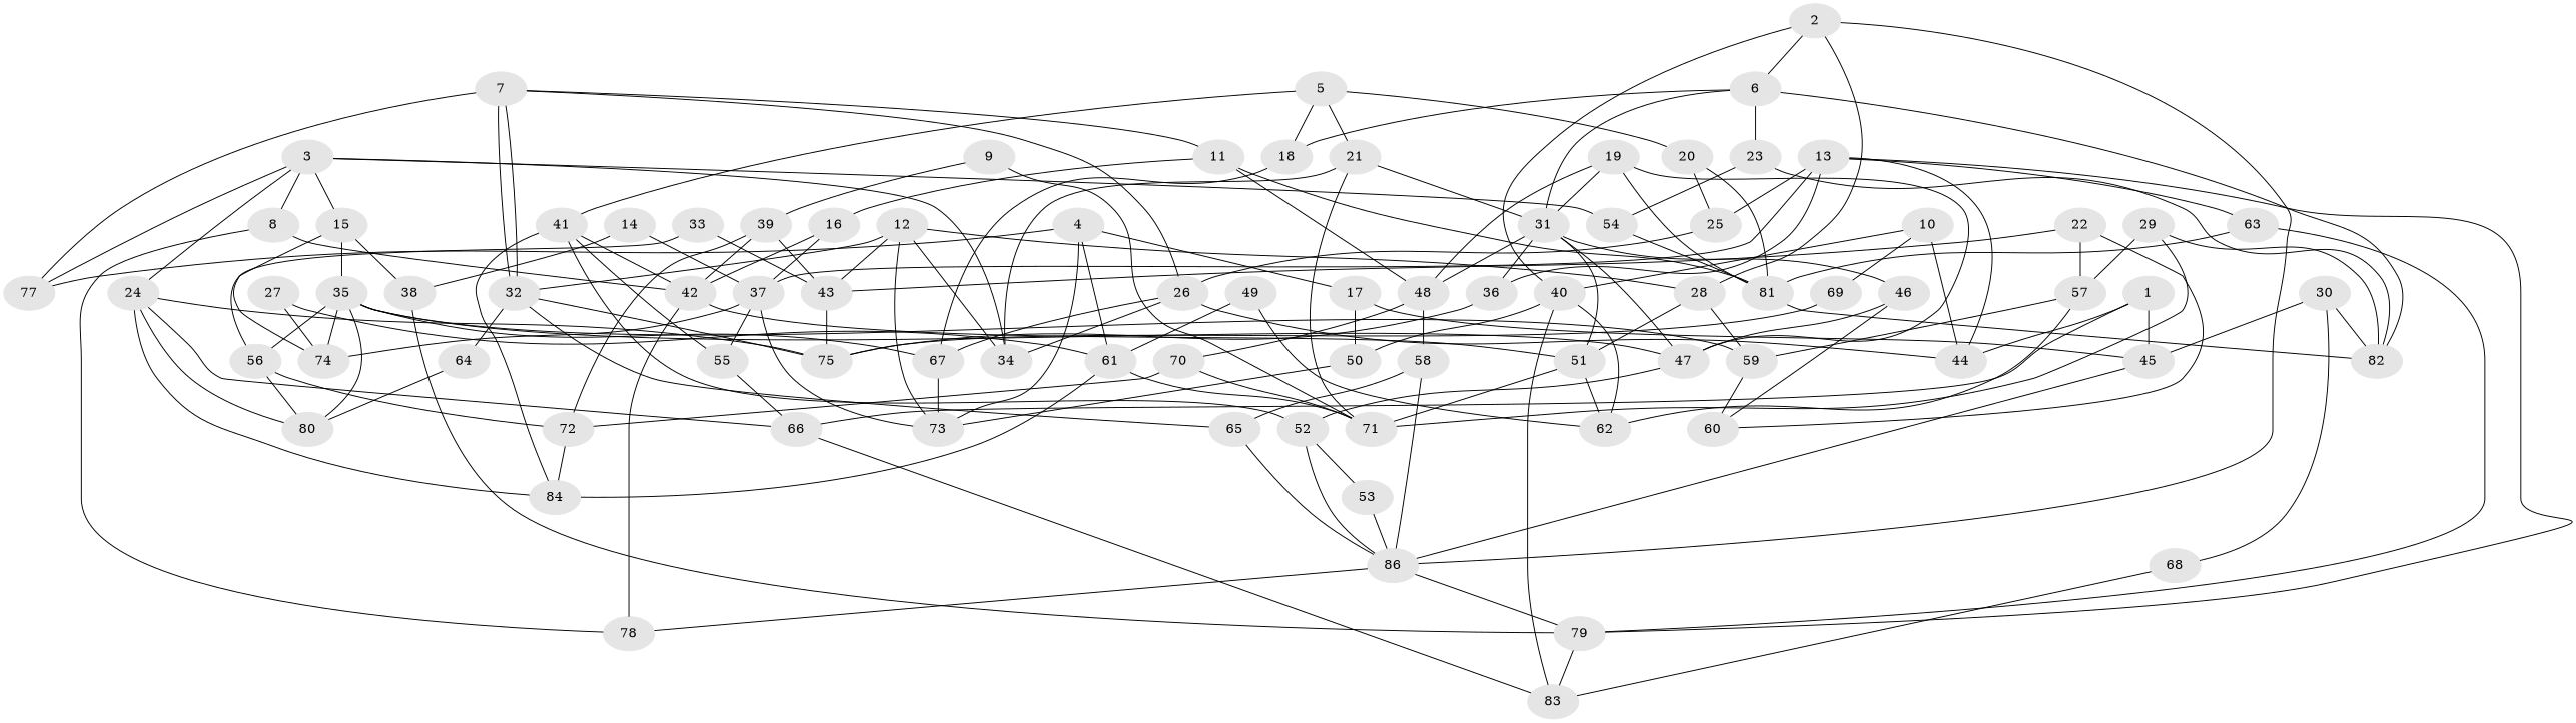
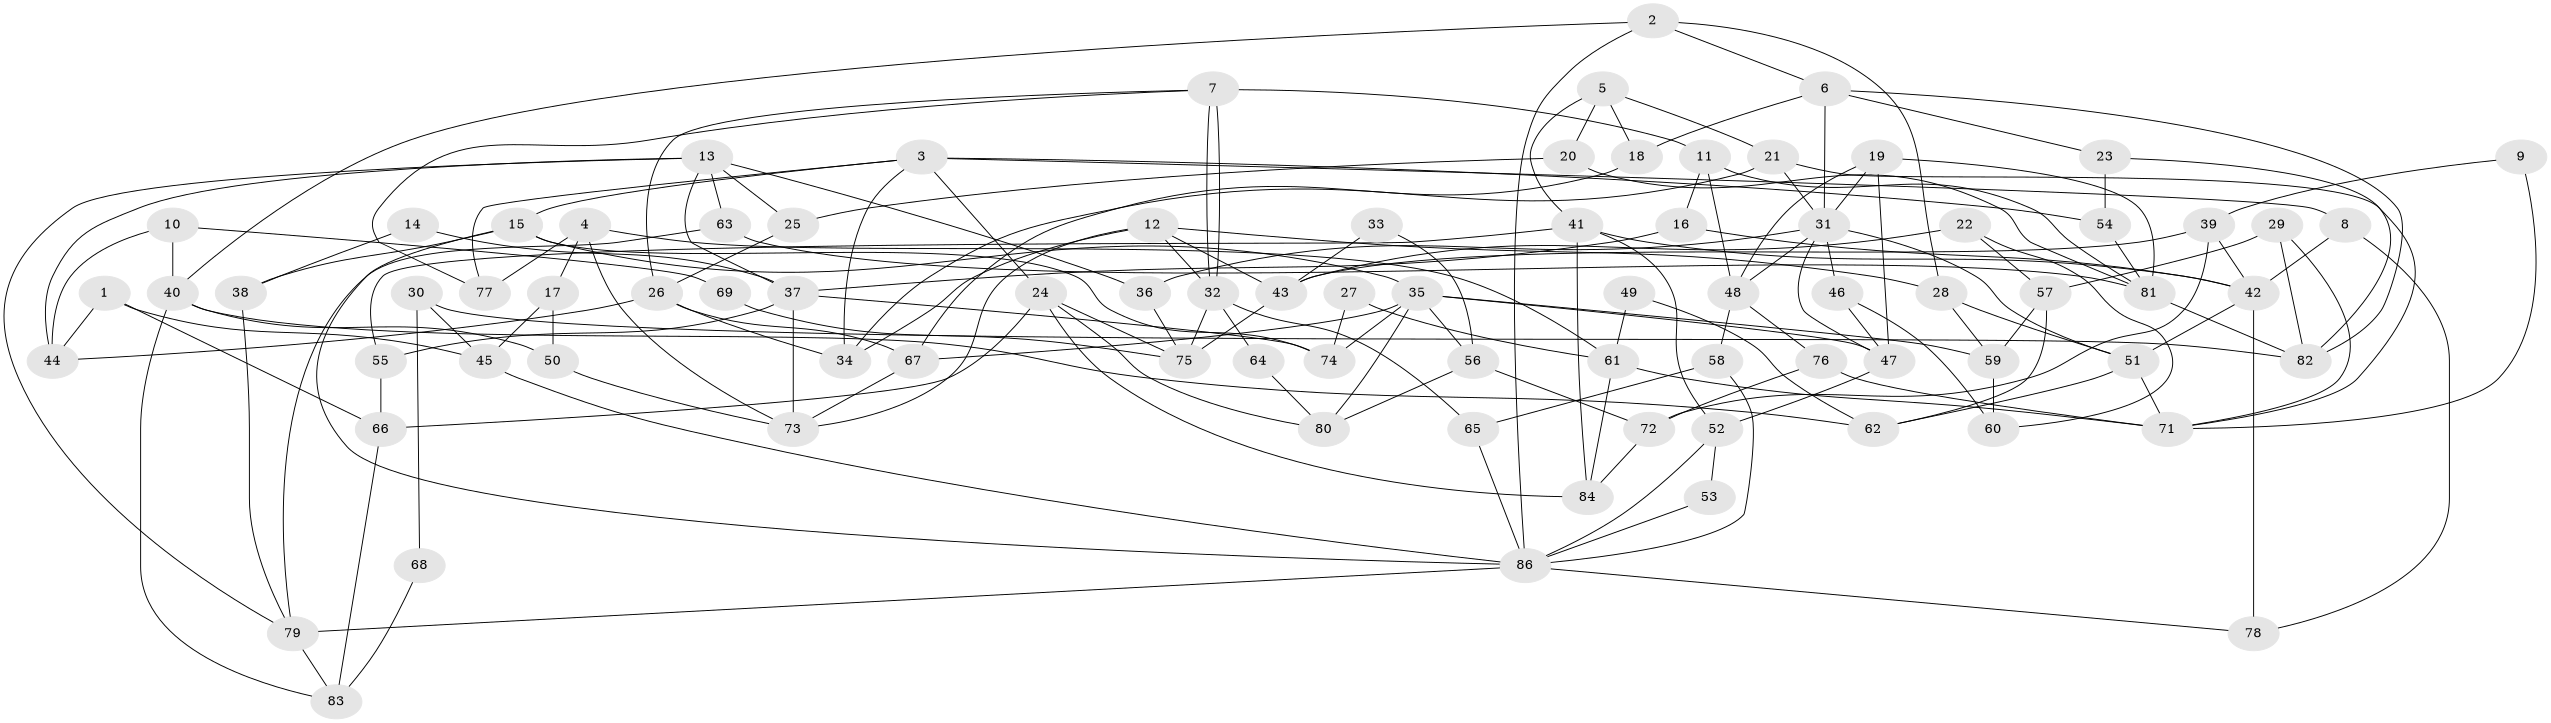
  graph {
    node [color=gray90 style=filled]
    1
    44
    45
    66
    n5 [label=86]
    83
    2
    6
    28
    40
    18
    23
    31
    82
    51
    59
    50
    62
    78
    79
    3
    8
    15
    24
    34
    54
    77
    42
    38
    35
    74
    75
    80
    84
    81
    4
    17
    61
    73
    71
    5
    20
    21
    41
    67
    25
    55
    52
    48
    36
    47
    46
    7
    11
    26
    32
    16
    64
    65
    9
    39
    43
    72
    10
    69
    37
    58
-   70
+   70 [label=76]
    12
    13
    63
    14
    56
    19
    22
    57
    60
    27
    29
    30
    68
    33
    53
    49
    1 -- 44
    1 -- 45
    1 -- 66
    45 -- n5
    66 -- 83
    n5 -- 78
    n5 -- 79
    2 -- n5
    2 -- 6
    2 -- 28
    2 -- 40
    6 -- 18
    6 -- 23
    6 -- 31
    6 -- 82
    28 -- 51
    28 -- 59
    40 -- 83
    40 -- 50
    40 -- 62
    18 -- 67
    23 -- 82
    23 -- 54
    31 -- 51
    31 -- 48
    31 -- 36
    31 -- 47
    31 -- 46
    51 -- 62
    51 -- 71
    59 -- 60
    50 -- 73
    79 -- 83
    3 -- 8
    3 -- 15
    3 -- 24
    3 -- 34
    3 -- 54
    3 -- 77
    8 -- 78
    8 -- 42
+   15 -- n5
    15 -- 38
    15 -- 35
    15 -- 74
    24 -- 66
    24 -- 75
    24 -- 80
    24 -- 84
    54 -- 81
    42 -- 51
    42 -- 78
    38 -- 79
    35 -- 59
    35 -- 74
    35 -- 80
    35 -- 67
    35 -- 47
    35 -- 56
    81 -- 82
    4 -- 77
    4 -- 17
    4 -- 61
    4 -- 73
    17 -- 45
    17 -- 50
    61 -- 84
    61 -- 71
    5 -- 18
    5 -- 20
    5 -- 21
    5 -- 41
    20 -- 81
    20 -- 25
    21 -- 31
    21 -- 34
    21 -- 71
    41 -- 42
    41 -- 84
    41 -- 55
    41 -- 52
    67 -- 73
    25 -- 26
    55 -- 66
    52 -- n5
    52 -- 53
    48 -- 58
    48 -- 70
    36 -- 75
    47 -- 52
    46 -- 47
    46 -- 60
    7 -- 77
    7 -- 11
    7 -- 26
    7 -- 32
    7 -- 32
    11 -- 81
    11 -- 48
    11 -- 16
    26 -- 44
    26 -- 34
    26 -- 67
    32 -- 75
    32 -- 64
    32 -- 65
    16 -- 42
    16 -- 37
    64 -- 80
    65 -- n5
    9 -- 71
    9 -- 39
    39 -- 42
    39 -- 43
    39 -- 72
    43 -- 75
    72 -- 84
    10 -- 44
    10 -- 40
    10 -- 69
    69 -- 75
    37 -- 74
    37 -- 73
    37 -- 55
    58 -- n5
    58 -- 65
    70 -- 71
    70 -- 72
    12 -- 28
    12 -- 34
    12 -- 73
    12 -- 32
    12 -- 43
    13 -- 44
    13 -- 79
    13 -- 25
    13 -- 36
    13 -- 37
    13 -- 63
    63 -- 79
    63 -- 81
    14 -- 38
    14 -- 37
    56 -- 80
    56 -- 72
    19 -- 31
    19 -- 81
    19 -- 48
    19 -- 47
    22 -- 43
    22 -- 57
    22 -- 60
    57 -- 59
    57 -- 62
    27 -- 74
    27 -- 61
    29 -- 82
    29 -- 71
    29 -- 57
    30 -- 45
    30 -- 82
    30 -- 68
    68 -- 83
    33 -- 43
    33 -- 56
    53 -- n5
    49 -- 62
    49 -- 61
  }
